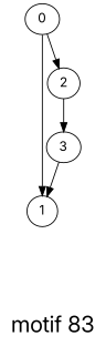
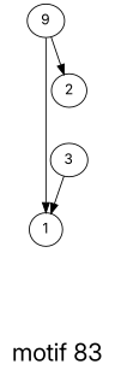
  digraph {
    fontname=Inter
    fontsize=24
    label="\nmotif 83\n"
    splines=false
    node [fontname=Inter shape=ellipse]
    edge [fontname=Inter]
-   0 [height=0.3 width=0.3]
+   0 [height=0.3 width=0.3 label=9]
    1 [height=0.3 width=0.3]
    2 [height=0.3 width=0.3]
    3 [height=0.3 width=0.3]
    0 -> 1
    0 -> 2
-   2 -> 3
    3 -> 1
  }
